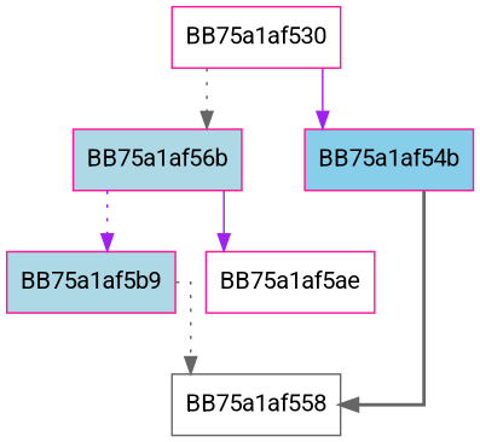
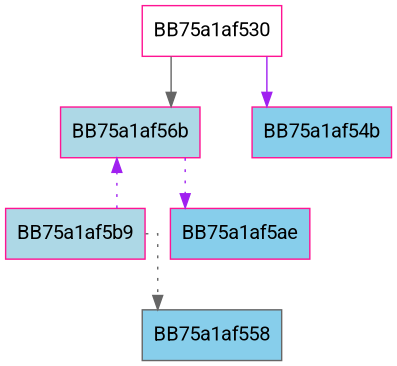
  digraph {
    fontname=Roboto
    splines=ortho
    node [color=deeppink fillcolor=lightblue fontname=Roboto shape=box style=filled]
    edge [color=purple fontname=Roboto style=solid]
    BB75a1af56b
    BB75a1af530 [fillcolor=white]
    BB75a1af54b [fillcolor=skyblue]
    BB75a1af5b9
-   BB75a1af5ae [fillcolor=white]
-   BB75a1af558 [color=gray40 fillcolor=white]
-   BB75a1af56b -> BB75a1af5b9 [style=dotted]
-   BB75a1af56b -> BB75a1af5ae
-   BB75a1af530 -> BB75a1af56b [color=gray40 style=dotted]
+   BB75a1af5ae [fillcolor=skyblue]
+   BB75a1af558 [color=gray40 fillcolor=skyblue]
+   BB75a1af5b9 -> BB75a1af56b [style=dotted]
+   BB75a1af56b -> BB75a1af5ae [style=dotted]
+   BB75a1af530 -> BB75a1af56b [color=gray40]
    BB75a1af530 -> BB75a1af54b
-   BB75a1af54b -> BB75a1af558 [color=gray40 style=bold]
    BB75a1af5b9 -> BB75a1af558 [color=gray40 style=dotted]
  }
